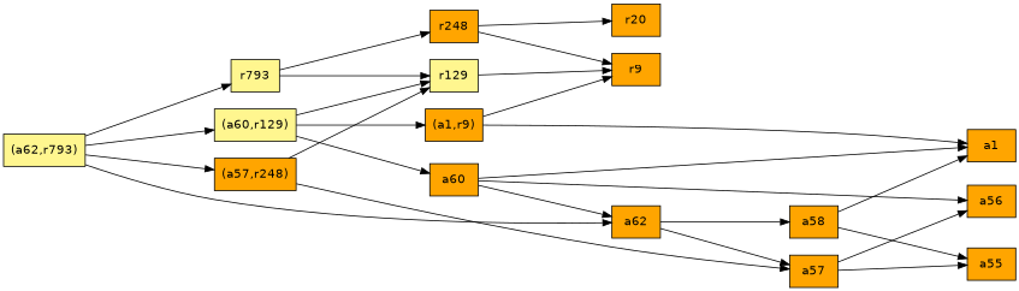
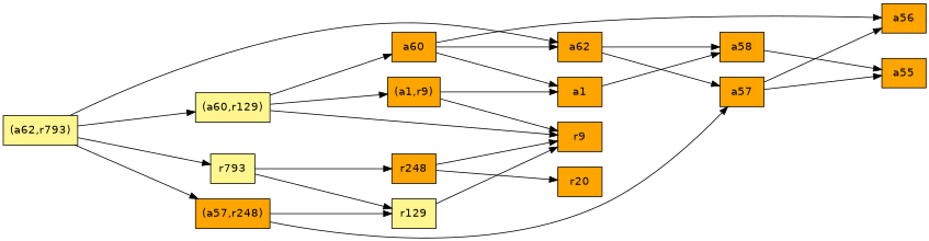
  digraph {
    fontname="DejaVu Sans"
    rankdir=LR
    ranksep=2.0
    node [fillcolor=orange fontname="DejaVu Sans" shape=record style=filled]
    edge [fontname="DejaVu Sans"]
    n1 [label="{(a1,r9)}"]
    n2 [label="{r9}"]
    n3 [label="{a1}"]
    n4 [fillcolor=khaki1 label="{r129}"]
    n5 [label="{a58}"]
    n6 [label="{a55}"]
    n7 [label="{a56}"]
    n8 [label="{a57}"]
    n9 [fillcolor=khaki1 label="{r793}"]
    n10 [label="{r248}"]
    n11 [label="{r20}"]
    n12 [fillcolor=khaki1 label="{(a62,r793)}"]
    n13 [label="{a62}"]
    n14 [label="{(a57,r248)}"]
    n15 [fillcolor=khaki1 label="{(a60,r129)}"]
    n16 [label="{a60}"]
    n1 -> n2
    n1 -> n3
    n4 -> n2
-   n5 -> n3
+   n3 -> n5
    n5 -> n6
    n8 -> n6
    n8 -> n7
    n9 -> n4
    n9 -> n10
    n10 -> n2
    n10 -> n11
    n12 -> n9
    n12 -> n13
    n12 -> n14
    n12 -> n15
    n13 -> n5
    n13 -> n8
    n14 -> n4
    n14 -> n8
    n15 -> n1
-   n15 -> n4
+   n15 -> n2
    n15 -> n16
    n16 -> n3
    n16 -> n7
    n16 -> n13
  }
